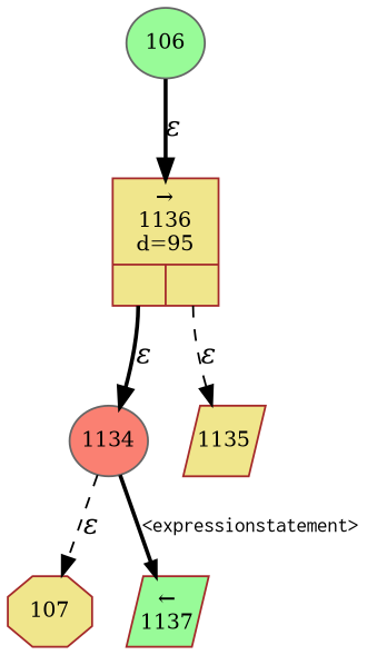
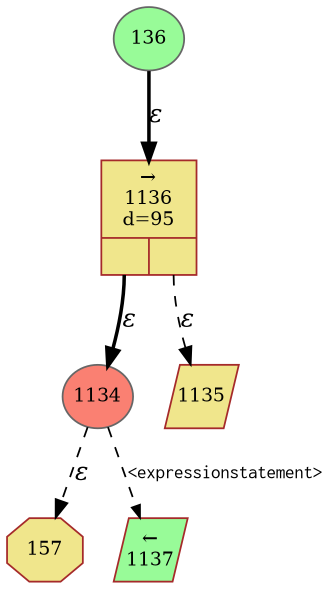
  digraph {
    rankdir=TB
    node [color=brown fillcolor=khaki fixedsize=true fontsize=11 shape=ellipse style=filled peripheries=1]
    edge [fontname="Times-Italic" style=dashed]
-   n1 [label=107 shape=octagon width=.6 peripheries=""]
+   n1 [label=157 shape=octagon width=.6 peripheries=""]
    n2 [fixedsize=false label="{&rarr;\n1136\nd=95|{<p0>|<p1>}}" shape=record]
    n3 [color=gray40 fillcolor=salmon label=1134 width=.55]
    n4 [label=1135 shape=parallelogram width=.55]
    n5 [fillcolor=palegreen label="&larr;\n1137" shape=parallelogram width=.55]
-   n6 [color=gray40 fillcolor=palegreen label=106 width=.55]
+   n6 [color=gray40 fillcolor=palegreen label=136 width=.55]
    n2 -> n3 [label="&epsilon;" style=bold tailport=p0]
    n2 -> n4 [label="&epsilon;" tailport=p1]
    n3 -> n1 [label="&epsilon;"]
-   n3 -> n5 [arrowhead=normal arrowsize=.7 fontname=Courier fontsize=11 label="<expressionstatement>" style=bold]
+   n3 -> n5 [arrowhead=normal arrowsize=.7 fontname=Courier fontsize=11 label="<expressionstatement>"]
    n6 -> n2 [label="&epsilon;" style=bold]
  }
